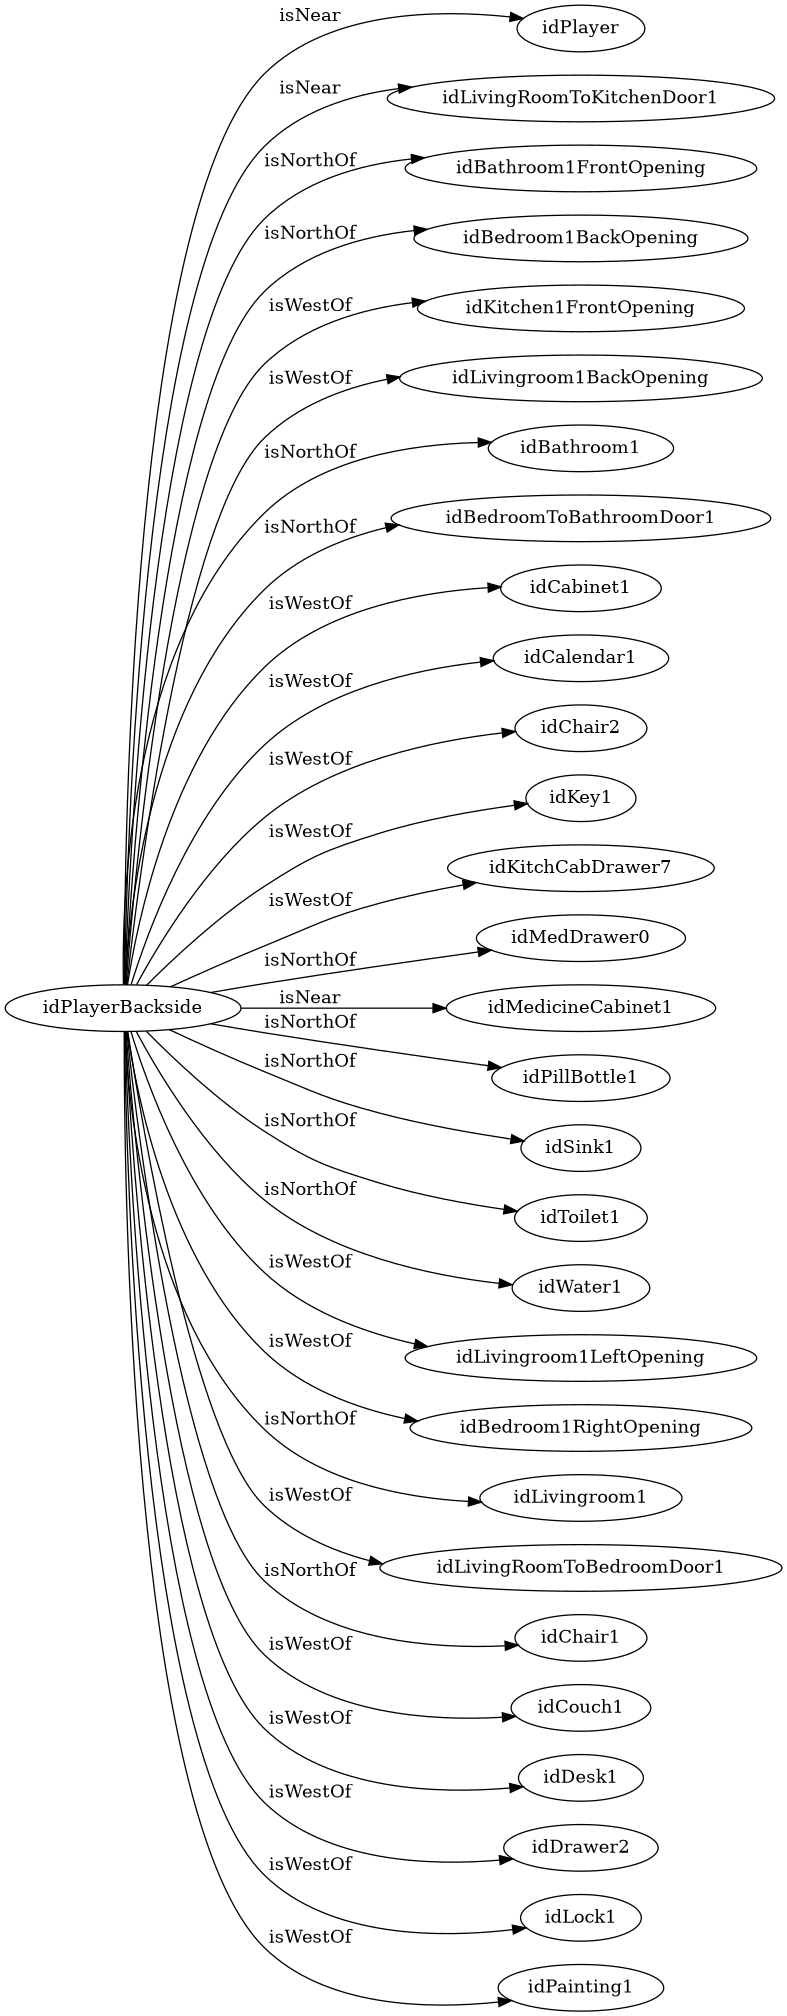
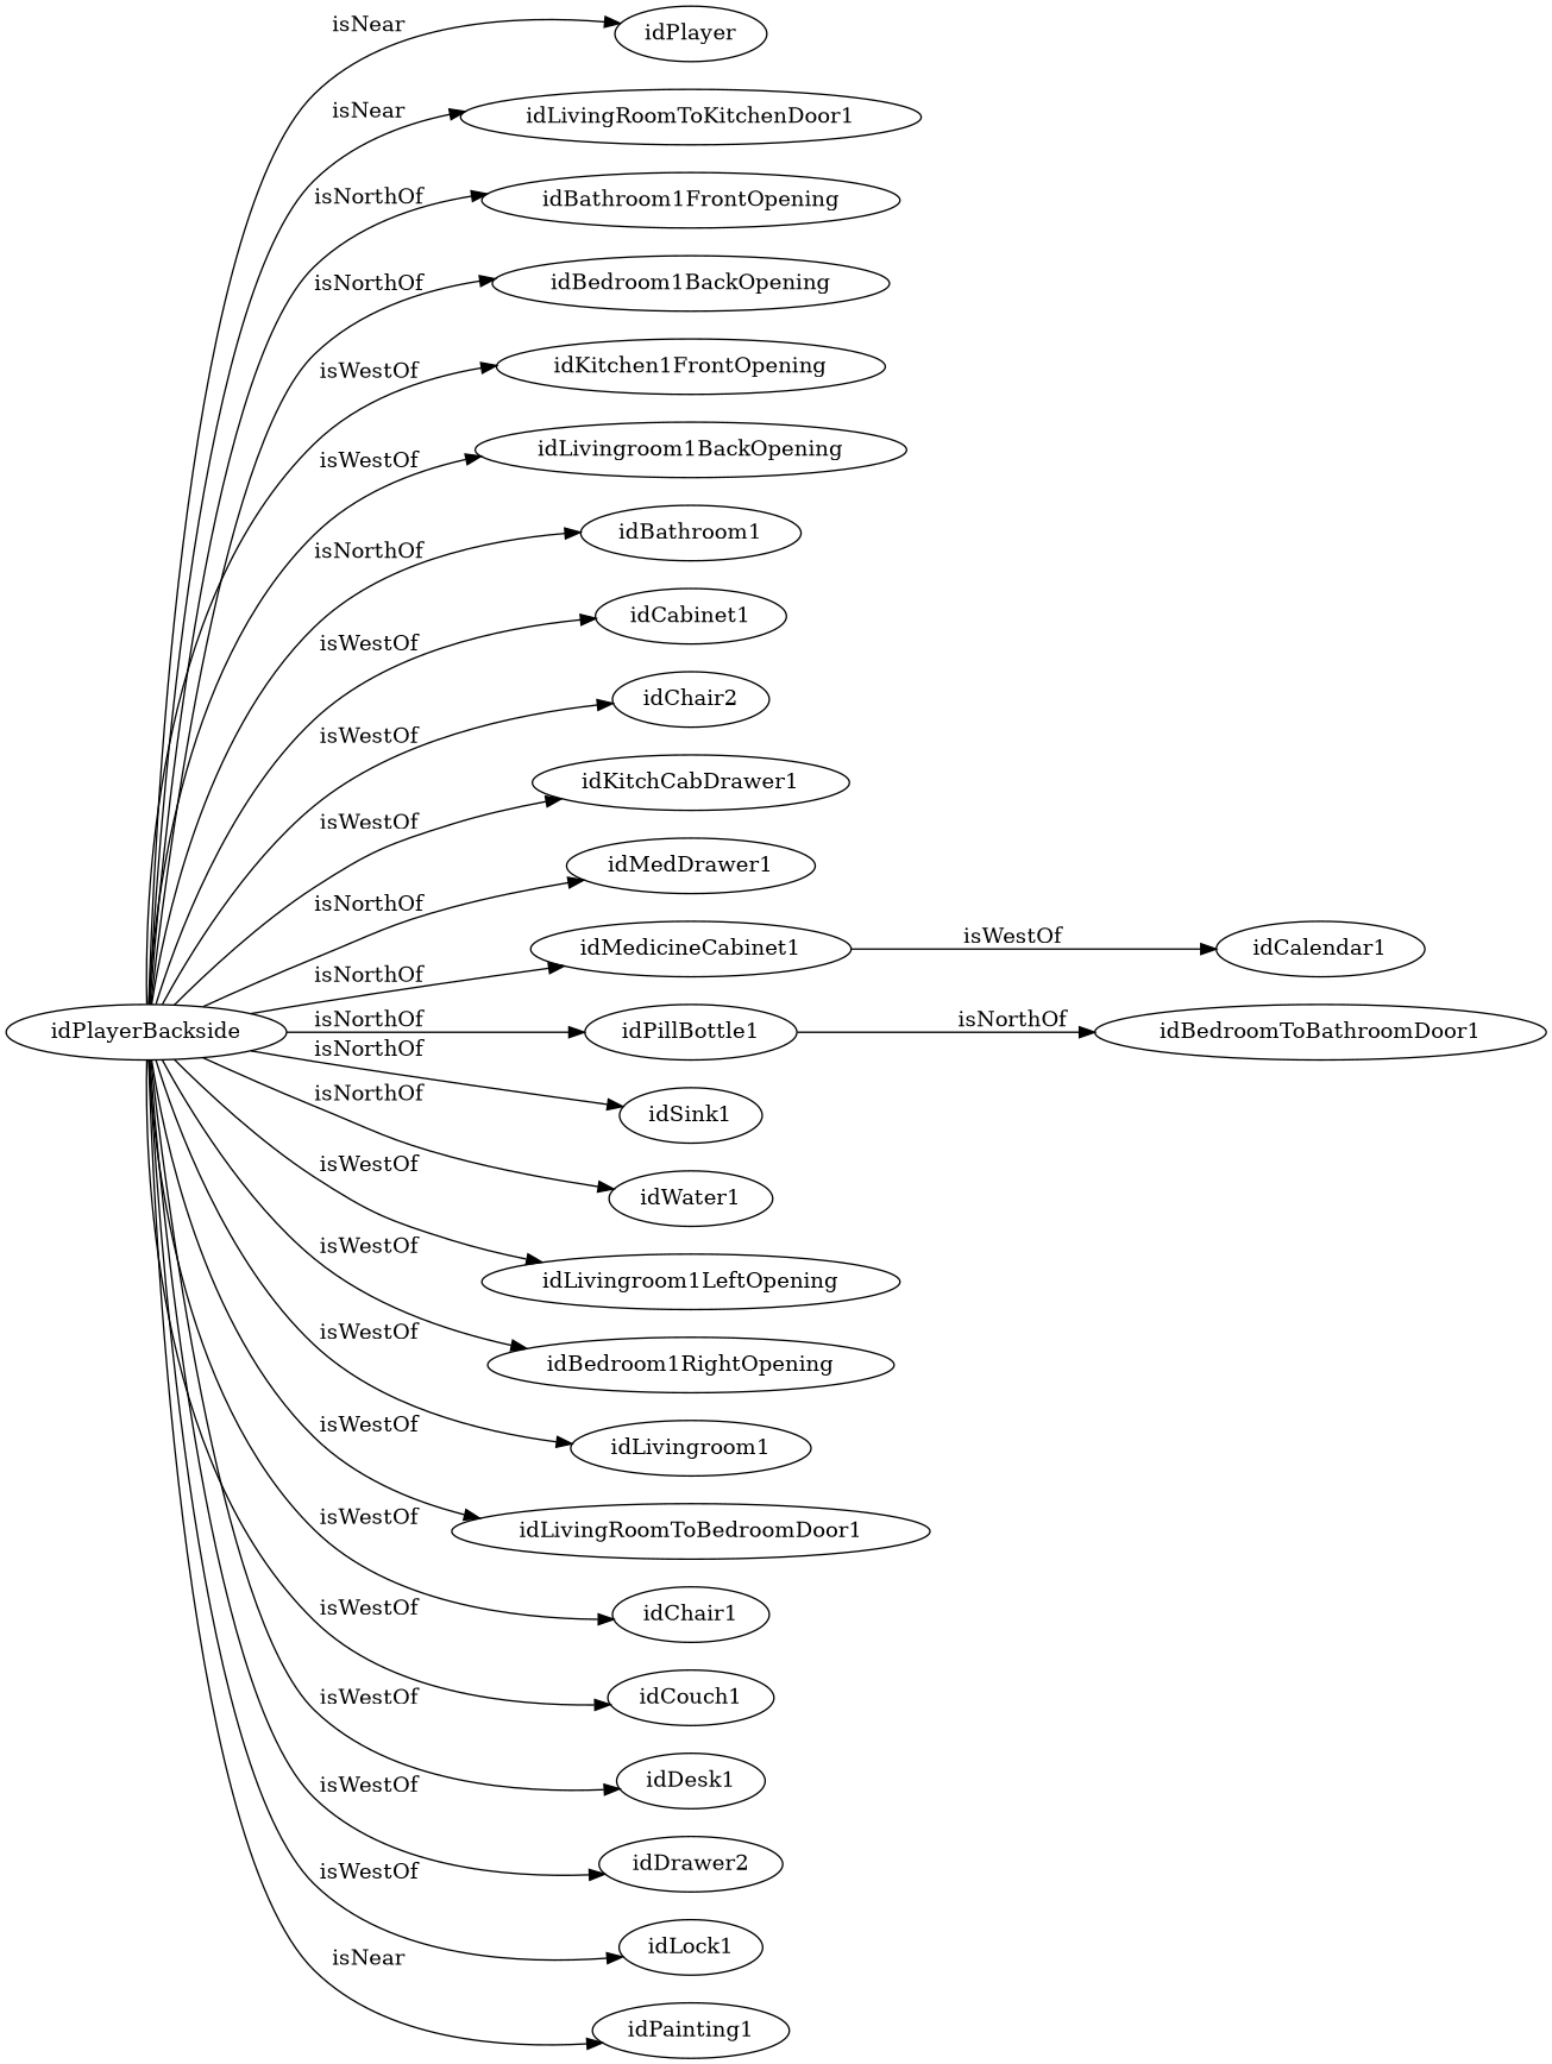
  strict digraph {
    rankdir=LR
    node [node_type=entity_node]
    edge [edge_type=relationship]
    idPlayerBackside
    idPlayer
    idLivingRoomToKitchenDoor1
    idBathroom1FrontOpening
    idBedroom1BackOpening
    idKitchen1FrontOpening
    idLivingroom1BackOpening
    idBathroom1
    idBedroomToBathroomDoor1
    idCabinet1
    idCalendar1
    idChair2
-   idKey1
-   idKitchCabDrawer1 [label=idKitchCabDrawer7]
-   idMedDrawer1 [label=idMedDrawer0]
+   idKitchCabDrawer1
+   idMedDrawer1
    idMedicineCabinet1
    idPillBottle1
    idSink1
-   idToilet1
    idWater1
    idLivingroom1LeftOpening
    idBedroom1RightOpening
    idLivingroom1
    idLivingRoomToBedroomDoor1
    idChair1
    idCouch1
    idDesk1
    idDrawer2
    idLock1
    idPainting1
    idPlayerBackside -> idPlayer [label=isNear]
    idPlayerBackside -> idLivingRoomToKitchenDoor1 [label=isNear]
    idPlayerBackside -> idBathroom1FrontOpening [label=isNorthOf]
    idPlayerBackside -> idBedroom1BackOpening [label=isNorthOf]
    idPlayerBackside -> idKitchen1FrontOpening [label=isWestOf]
    idPlayerBackside -> idLivingroom1BackOpening [label=isWestOf]
    idPlayerBackside -> idBathroom1 [label=isNorthOf]
-   idPlayerBackside -> idBedroomToBathroomDoor1 [label=isNorthOf]
+   idPillBottle1 -> idBedroomToBathroomDoor1 [label=isNorthOf]
    idPlayerBackside -> idCabinet1 [label=isWestOf]
-   idPlayerBackside -> idCalendar1 [label=isWestOf]
+   idMedicineCabinet1 -> idCalendar1 [label=isWestOf]
    idPlayerBackside -> idChair2 [label=isWestOf]
-   idPlayerBackside -> idKey1 [label=isWestOf]
    idPlayerBackside -> idKitchCabDrawer1 [label=isWestOf]
    idPlayerBackside -> idMedDrawer1 [label=isNorthOf]
-   idPlayerBackside -> idMedicineCabinet1 [label=isNear]
+   idPlayerBackside -> idMedicineCabinet1 [label=isNorthOf]
    idPlayerBackside -> idPillBottle1 [label=isNorthOf]
    idPlayerBackside -> idSink1 [label=isNorthOf]
-   idPlayerBackside -> idToilet1 [label=isNorthOf]
    idPlayerBackside -> idWater1 [label=isNorthOf]
    idPlayerBackside -> idLivingroom1LeftOpening [label=isWestOf]
    idPlayerBackside -> idBedroom1RightOpening [label=isWestOf]
-   idPlayerBackside -> idLivingroom1 [label=isNorthOf]
+   idPlayerBackside -> idLivingroom1 [label=isWestOf]
    idPlayerBackside -> idLivingRoomToBedroomDoor1 [label=isWestOf]
-   idPlayerBackside -> idChair1 [label=isNorthOf]
+   idPlayerBackside -> idChair1 [label=isWestOf]
    idPlayerBackside -> idCouch1 [label=isWestOf]
    idPlayerBackside -> idDesk1 [label=isWestOf]
    idPlayerBackside -> idDrawer2 [label=isWestOf]
    idPlayerBackside -> idLock1 [label=isWestOf]
-   idPlayerBackside -> idPainting1 [label=isWestOf]
+   idPlayerBackside -> idPainting1 [label=isNear]
  }
